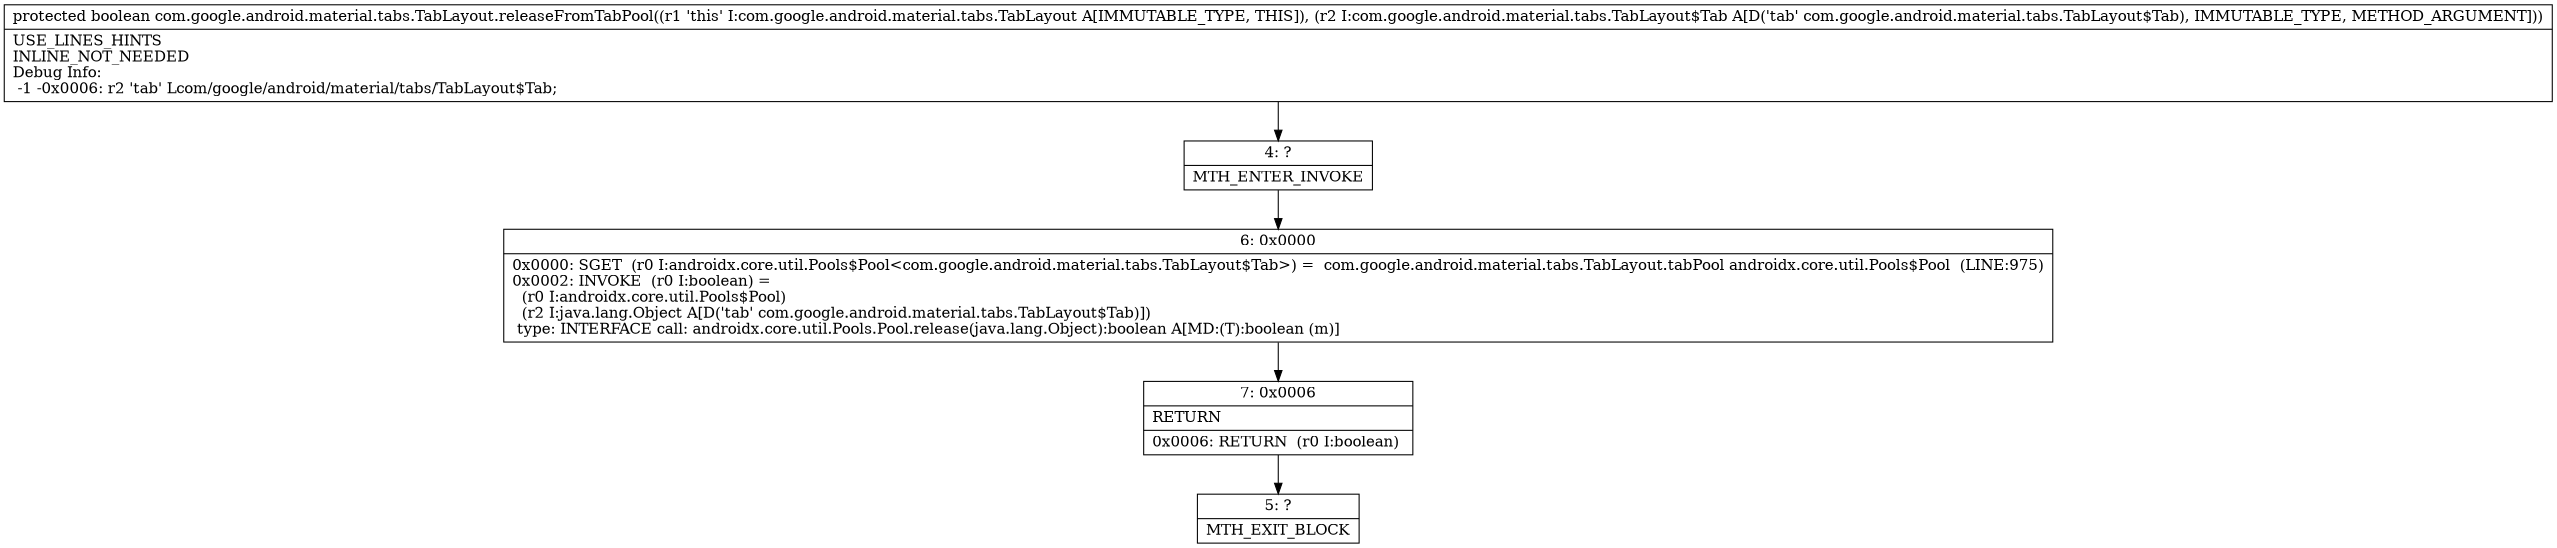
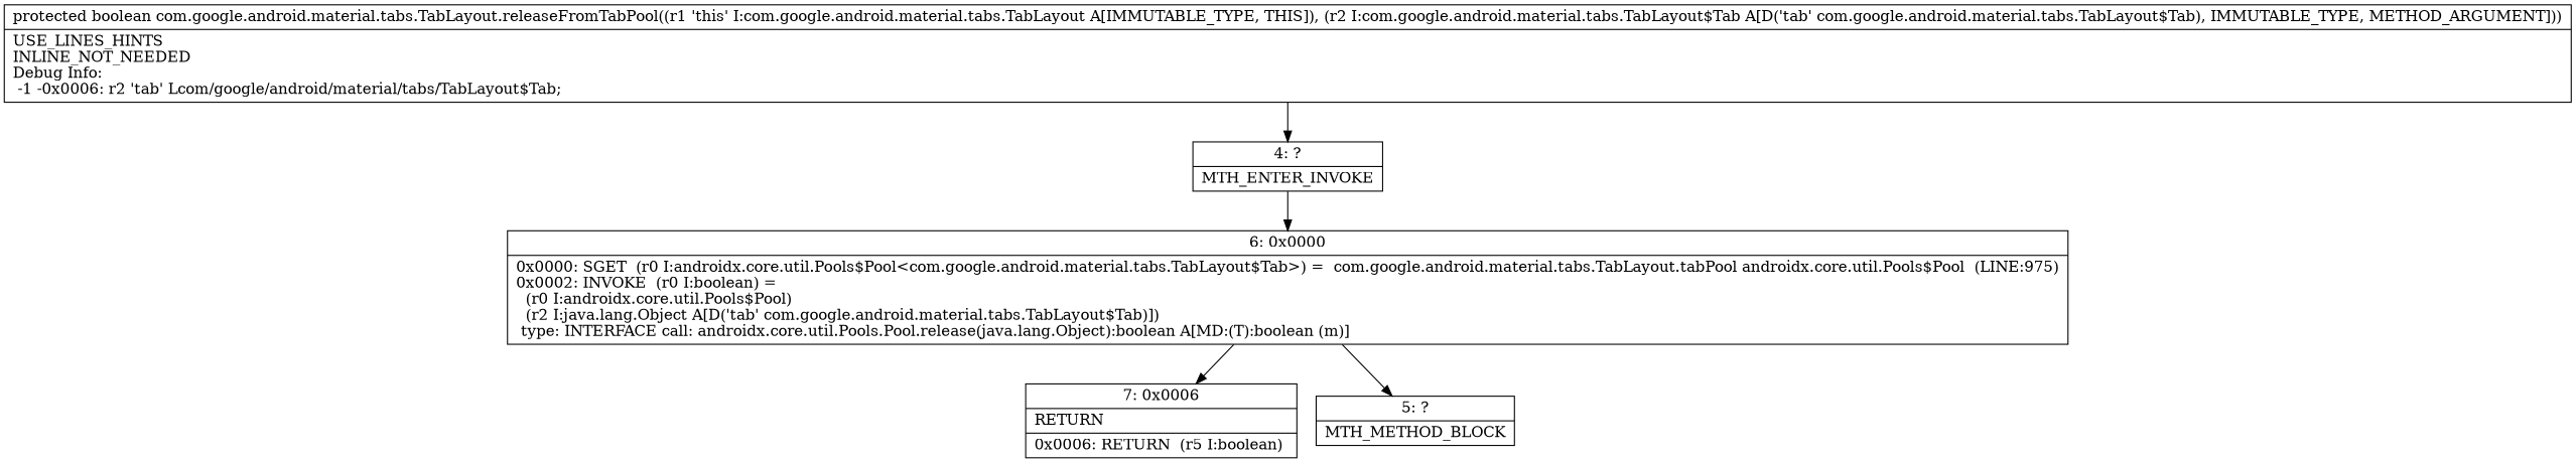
  digraph {
    node [shape=record]
    n1 [label="{4\:\ ?|MTH_ENTER_INVOKE\l}"]
    n2 [label="{6\:\ 0x0000|0x0000: SGET  (r0 I:androidx.core.util.Pools$Pool\<com.google.android.material.tabs.TabLayout$Tab\>) =  com.google.android.material.tabs.TabLayout.tabPool androidx.core.util.Pools$Pool  (LINE:975)\l0x0002: INVOKE  (r0 I:boolean) = \l  (r0 I:androidx.core.util.Pools$Pool)\l  (r2 I:java.lang.Object A[D('tab' com.google.android.material.tabs.TabLayout$Tab)])\l type: INTERFACE call: androidx.core.util.Pools.Pool.release(java.lang.Object):boolean A[MD:(T):boolean (m)]\l}"]
-   n3 [label="{7\:\ 0x0006|RETURN\l|0x0006: RETURN  (r0 I:boolean) \l}"]
-   n4 [label="{5\:\ ?|MTH_EXIT_BLOCK\l}"]
+   n3 [label="{7\:\ 0x0006|RETURN\l|0x0006: RETURN  (r5 I:boolean) \l}"]
+   n4 [label="{5\:\ ?|MTH_METHOD_BLOCK\l}"]
    n5 [label="{protected boolean com.google.android.material.tabs.TabLayout.releaseFromTabPool((r1 'this' I:com.google.android.material.tabs.TabLayout A[IMMUTABLE_TYPE, THIS]), (r2 I:com.google.android.material.tabs.TabLayout$Tab A[D('tab' com.google.android.material.tabs.TabLayout$Tab), IMMUTABLE_TYPE, METHOD_ARGUMENT]))  | USE_LINES_HINTS\lINLINE_NOT_NEEDED\lDebug Info:\l  \-1 \-0x0006: r2 'tab' Lcom\/google\/android\/material\/tabs\/TabLayout$Tab;\l}"]
    n1 -> n2
    n2 -> n3
-   n3 -> n4
+   n2 -> n4
    n5 -> n1
  }
